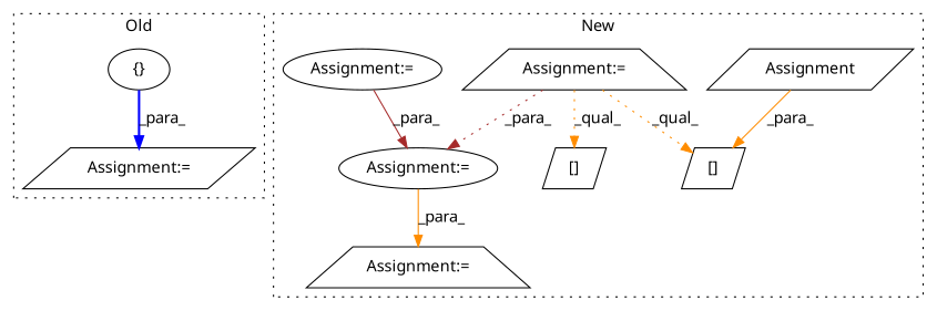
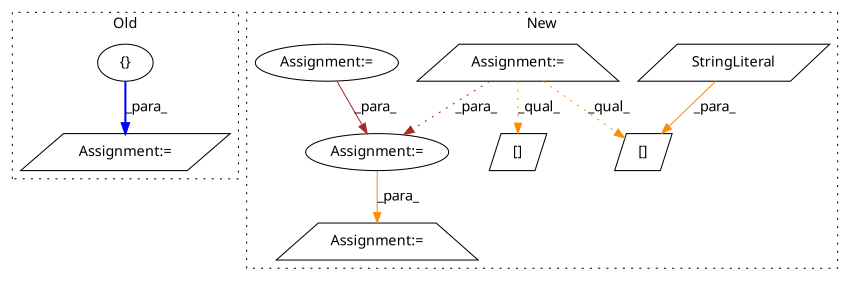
  digraph {
    fontname="Noto Sans"
    node [a=7 l=1 shape=parallelogram fontname="Noto Sans"]
    edge [color=darkorange style=solid fontname="Noto Sans"]
    n1 [a=4 l=2 label="{}" s=4940 shape=ellipse]
    n2 [label="Assignment:=" s=5733]
    n3 [a=2 l="11,1" label="[]" s="2713,2731"]
-   n4 [a=45 l=7 label=Assignment s=2724]
+   n4 [a=45 l=7 label=StringLiteral s=2724]
    n5 [label="Assignment:=" s=2488 shape=trapezium]
    n6 [a=2 l="11,1" label="[]" s="2583,2599"]
    n7 [label="Assignment:=" s=2917 shape=trapezium]
    n8 [l=14 label="Assignment:=" s=2390 shape=ellipse]
    n9 [label="Assignment:=" s=2551 shape=ellipse]
    subgraph cluster_1 {
      label=Old
      style=dotted
      n1
      n2
    }
    subgraph cluster_2 {
      label=New
      style=dotted
      n3
      n4
      n5
      n6
      n7
      n8
      n9
    }
    n1 -> n2 [label=_para_ color=blue style=bold]
    n4 -> n3 [label=_para_]
    n5 -> n3 [label=_qual_ style=dotted]
    n5 -> n6 [label=_qual_ style=dotted]
    n5 -> n9 [label=_para_ color=brown style=dotted]
    n8 -> n9 [label=_para_ color=brown]
    n9 -> n7 [label=_para_]
  }
